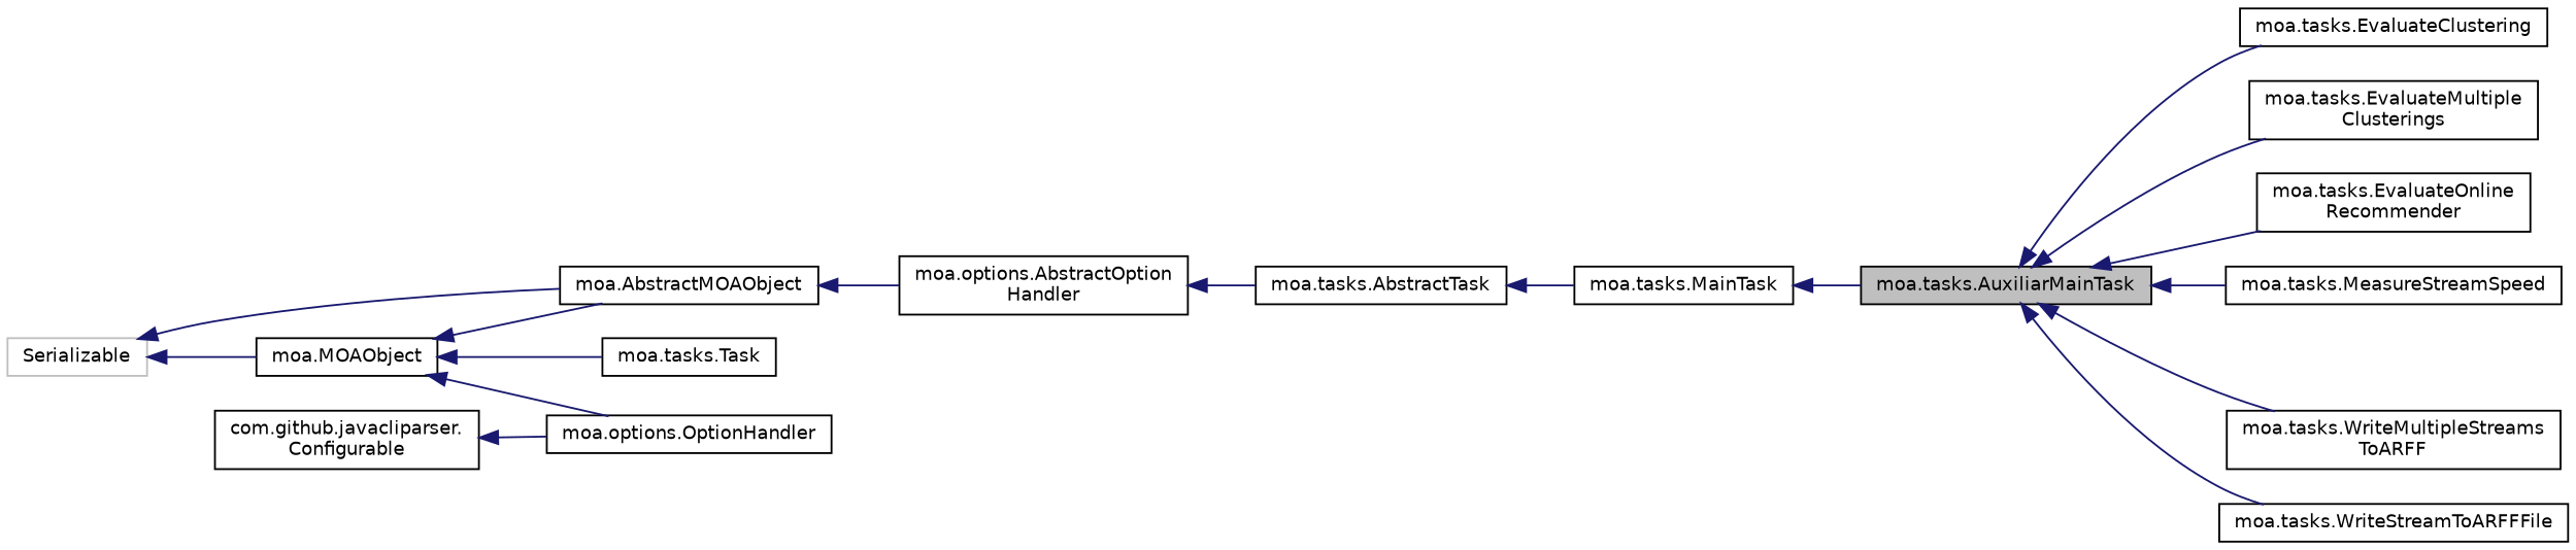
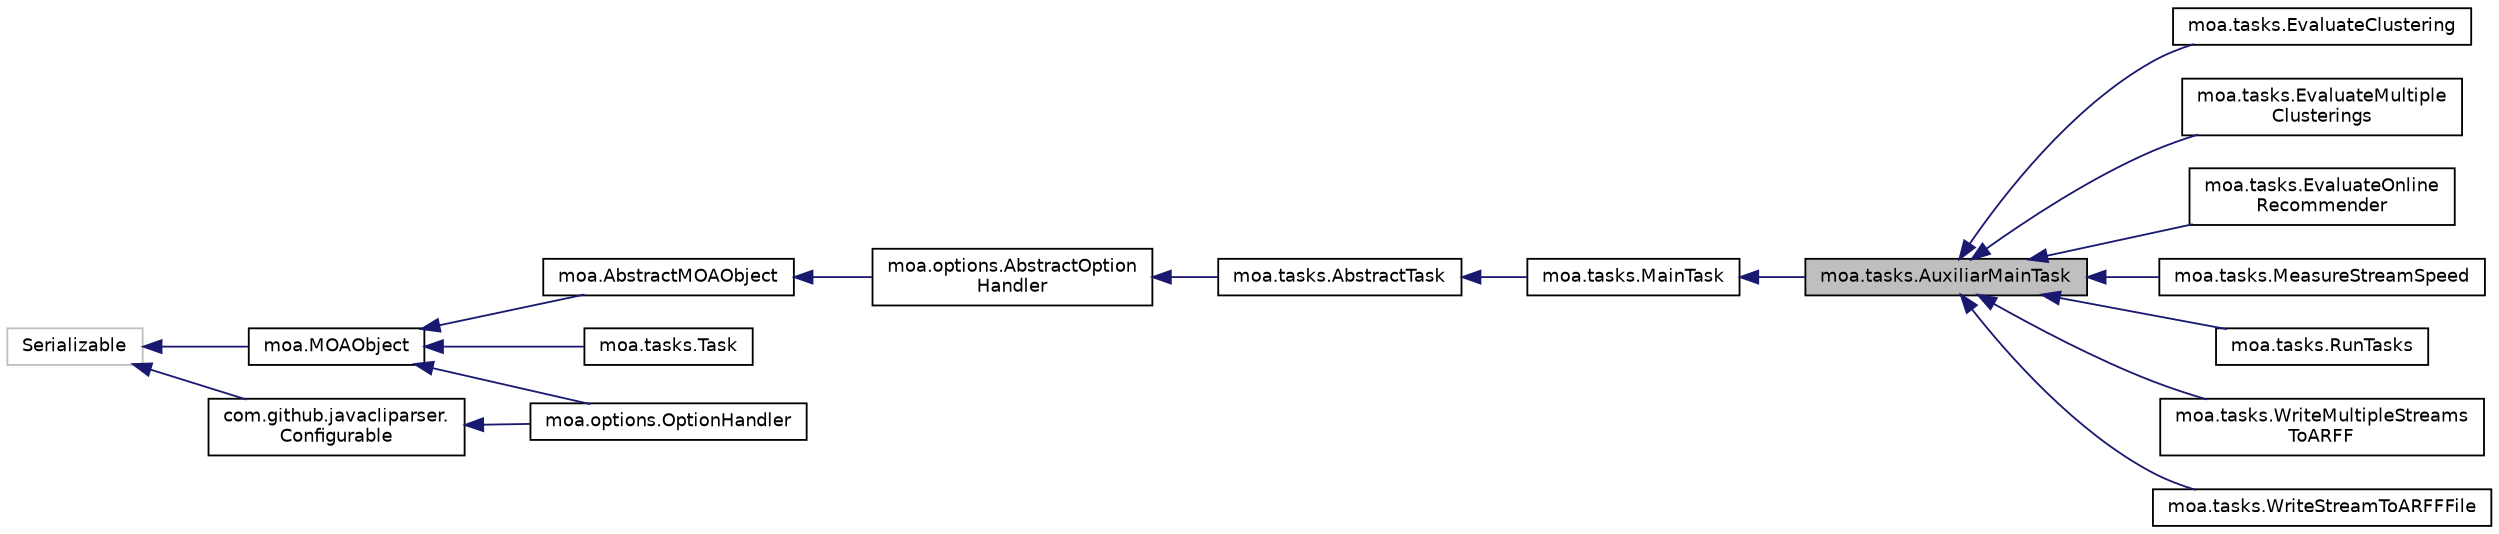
  digraph {
    rankdir=LR
    node [color=black fillcolor=white fontname=Helvetica fontsize=10 shape=record style=filled]
    edge [color=midnightblue dir=back fontname=Helvetica fontsize=10 labelfontname=Helvetica labelfontsize=10 style=solid]
    n1 [fillcolor=grey75 fontcolor=black height=0.2 label="moa.tasks.AuxiliarMainTask" width=0.4]
    n2 [height=0.2 label="moa.tasks.EvaluateClustering" width=0.4]
    n3 [height=0.2 label="moa.tasks.EvaluateMultiple\lClusterings" width=0.4]
    n4 [height=0.2 label="moa.tasks.EvaluateOnline\lRecommender" width=0.4]
    n5 [height=0.2 label="moa.tasks.MeasureStreamSpeed" width=0.4]
+   n6 [height=0.2 label="moa.tasks.RunTasks" width=0.4]
    n7 [height=0.2 label="moa.tasks.WriteMultipleStreams\lToARFF" width=0.4]
    n8 [height=0.2 label="moa.tasks.WriteStreamToARFFFile" width=0.4]
    n9 [height=0.2 label="moa.tasks.MainTask" width=0.4]
    n10 [height=0.2 label="moa.tasks.AbstractTask" width=0.4]
    n11 [height=0.2 label="moa.options.AbstractOption\lHandler" width=0.4]
    n12 [height=0.2 label="moa.AbstractMOAObject" width=0.4]
    n13 [height=0.2 label="moa.MOAObject" width=0.4]
    n14 [height=0.2 label="moa.options.OptionHandler" width=0.4]
    n15 [height=0.2 label="moa.tasks.Task" width=0.4]
    n16 [color=grey75 height=0.2 label=Serializable width=0.4]
    n17 [height=0.2 label="com.github.javacliparser.\lConfigurable" width=0.4]
    n1 -> n2
    n1 -> n3
    n1 -> n4
    n1 -> n5
+   n1 -> n6
    n1 -> n7
    n1 -> n8
    n9 -> n1
    n10 -> n9
    n11 -> n10
    n12 -> n11
    n13 -> n12
    n13 -> n14
    n13 -> n15
    n16 -> n13
-   n16 -> n12
+   n16 -> n17
    n17 -> n14
  }
